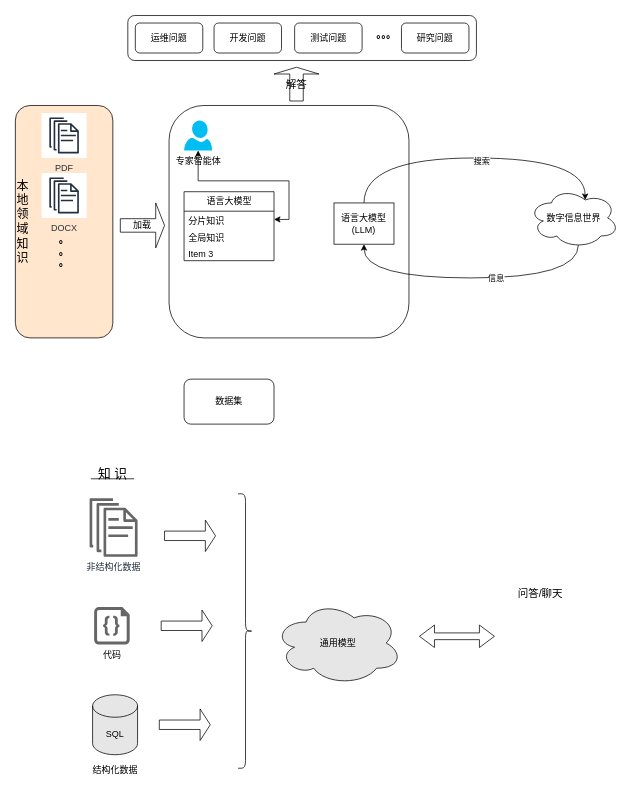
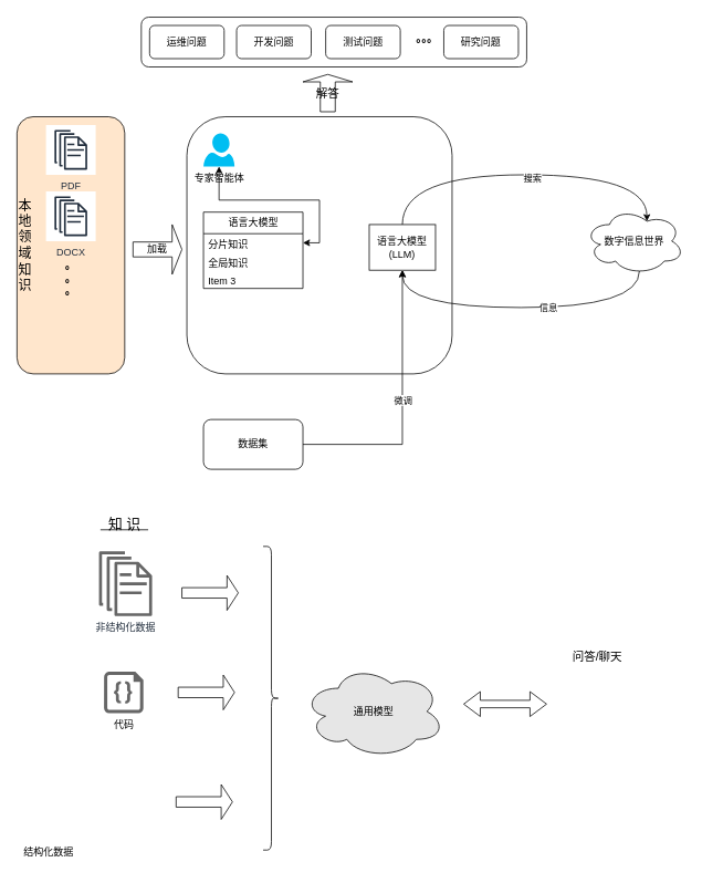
  <mxCell id="0" />
  <mxCell id="1" parent="0" />
  <mxCell id="2" value="&lt;font style=&quot;font-size: 16px;&quot;&gt;本&lt;br&gt;地&lt;br&gt;领&lt;br&gt;域&lt;br&gt;知&lt;br&gt;&lt;/font&gt;&lt;div style=&quot;font-size: 16px;&quot;&gt;&lt;span style=&quot;background-color: initial;&quot;&gt;&lt;font style=&quot;font-size: 16px;&quot;&gt;识&lt;/font&gt;&lt;/span&gt;&lt;/div&gt;" style="rounded=1;whiteSpace=wrap;html=1;rotation=0;align=left;fillColor=#ffe6cc;" vertex="1" parent="1"><mxGeometry x="20" y="140" width="130" height="310" as="geometry" /></mxCell>
  <mxCell id="3" value="" style="rounded=1;whiteSpace=wrap;html=1;" parent="1" vertex="1"><mxGeometry x="225" y="140" width="320" height="310" as="geometry" /></mxCell>
  <mxCell id="4" style="edgeStyle=orthogonalEdgeStyle;curved=1;rounded=0;orthogonalLoop=1;jettySize=auto;html=1;exitX=0.5;exitY=0;exitDx=0;exitDy=0;entryX=0.625;entryY=0.2;entryDx=0;entryDy=0;entryPerimeter=0;" edge="1" parent="1" source="6" target="9"><mxGeometry relative="1" as="geometry"><Array as="points"><mxPoint x="485" y="210" /><mxPoint x="780" y="210" /></Array></mxGeometry></mxCell>
  <mxCell id="5" value="搜索" style="edgeLabel;html=1;align=center;verticalAlign=middle;resizable=0;points=[];" vertex="1" connectable="0" parent="4"><mxGeometry x="0.049" y="-3" relative="1" as="geometry"><mxPoint as="offset" /></mxGeometry></mxCell>
  <mxCell id="6" value="语言大模型&lt;br&gt;(LLM)" style="rounded=0;whiteSpace=wrap;html=1;" vertex="1" parent="1"><mxGeometry x="445" y="270" width="80" height="55" as="geometry" /></mxCell>
  <mxCell id="7" style="edgeStyle=orthogonalEdgeStyle;curved=1;rounded=0;orthogonalLoop=1;jettySize=auto;html=1;exitX=0.55;exitY=0.95;exitDx=0;exitDy=0;exitPerimeter=0;entryX=0.5;entryY=1;entryDx=0;entryDy=0;" edge="1" parent="1" source="9" target="6"><mxGeometry relative="1" as="geometry"><Array as="points"><mxPoint x="771" y="370" /><mxPoint x="485" y="370" /></Array></mxGeometry></mxCell>
  <mxCell id="8" value="信息" style="edgeLabel;html=1;align=center;verticalAlign=middle;resizable=0;points=[];" vertex="1" connectable="0" parent="7"><mxGeometry x="-0.173" relative="1" as="geometry"><mxPoint as="offset" /></mxGeometry></mxCell>
  <mxCell id="9" value="数字信息世界" style="ellipse;shape=cloud;whiteSpace=wrap;html=1;" vertex="1" parent="1"><mxGeometry x="705" y="250" width="120" height="80" as="geometry" /></mxCell>
  <mxCell id="10" value="专家智能体" style="verticalLabelPosition=bottom;html=1;verticalAlign=top;align=center;strokeColor=none;fillColor=#00BEF2;shape=mxgraph.azure.user;" vertex="1" parent="1"><mxGeometry x="245" y="160" width="37.5" height="40" as="geometry" /></mxCell>
  <mxCell id="11" value="PDF" style="sketch=0;outlineConnect=0;fontColor=#232F3E;gradientColor=none;strokeColor=#232F3E;fillColor=#ffffff;dashed=0;verticalLabelPosition=bottom;verticalAlign=top;align=center;html=1;fontSize=12;fontStyle=0;aspect=fixed;shape=mxgraph.aws4.resourceIcon;resIcon=mxgraph.aws4.documents;" vertex="1" parent="1"><mxGeometry x="55" y="150" width="60" height="60" as="geometry" /></mxCell>
  <mxCell id="12" value="DOCX" style="sketch=0;outlineConnect=0;fontColor=#232F3E;gradientColor=none;strokeColor=#232F3E;fillColor=#ffffff;dashed=0;verticalLabelPosition=bottom;verticalAlign=top;align=center;html=1;fontSize=12;fontStyle=0;aspect=fixed;shape=mxgraph.aws4.resourceIcon;resIcon=mxgraph.aws4.documents;" vertex="1" parent="1"><mxGeometry x="55" y="230" width="60" height="60" as="geometry" /></mxCell>
  <mxCell id="13" value="语言大模型" style="swimlane;fontStyle=0;childLayout=stackLayout;horizontal=1;startSize=26;fillColor=none;horizontalStack=0;resizeParent=1;resizeParentMax=0;resizeLast=0;collapsible=1;marginBottom=0;html=1;" vertex="1" parent="1"><mxGeometry x="245" y="255" width="120" height="92" as="geometry" /></mxCell>
  <mxCell id="14" value="分片知识" style="text;strokeColor=none;fillColor=none;align=left;verticalAlign=top;spacingLeft=4;spacingRight=4;overflow=hidden;rotatable=0;points=[[0,0.5],[1,0.5]];portConstraint=eastwest;whiteSpace=wrap;html=1;" vertex="1" parent="13"><mxGeometry y="26" width="120" height="22" as="geometry" /></mxCell>
  <mxCell id="15" value="全局知识" style="text;strokeColor=none;fillColor=none;align=left;verticalAlign=top;spacingLeft=4;spacingRight=4;overflow=hidden;rotatable=0;points=[[0,0.5],[1,0.5]];portConstraint=eastwest;whiteSpace=wrap;html=1;" vertex="1" parent="13"><mxGeometry y="48" width="120" height="22" as="geometry" /></mxCell>
  <mxCell id="16" value="Item 3" style="text;strokeColor=none;fillColor=none;align=left;verticalAlign=top;spacingLeft=4;spacingRight=4;overflow=hidden;rotatable=0;points=[[0,0.5],[1,0.5]];portConstraint=eastwest;whiteSpace=wrap;html=1;" vertex="1" parent="13"><mxGeometry y="70" width="120" height="22" as="geometry" /></mxCell>
  <mxCell id="17" value="" style="rounded=1;whiteSpace=wrap;html=1;" vertex="1" parent="1"><mxGeometry x="170" y="20" width="465" height="60" as="geometry" /></mxCell>
  <mxCell id="18" value="&lt;font style=&quot;font-size: 13px;&quot;&gt;&lt;b&gt;。&lt;br&gt;。&lt;br&gt;。&lt;/b&gt;&lt;/font&gt;" style="text;strokeColor=none;align=center;fillColor=none;html=1;verticalAlign=middle;whiteSpace=wrap;rounded=0;" vertex="1" parent="1"><mxGeometry x="55" y="310" width="60" height="50" as="geometry" /></mxCell>
  <mxCell id="19" value="运维问题" style="rounded=1;whiteSpace=wrap;html=1;" vertex="1" parent="1"><mxGeometry x="180" y="30" width="90" height="40" as="geometry" /></mxCell>
  <mxCell id="20" value="开发问题" style="rounded=1;whiteSpace=wrap;html=1;" vertex="1" parent="1"><mxGeometry x="285" y="30" width="90" height="40" as="geometry" /></mxCell>
  <mxCell id="21" value="加载" style="shape=singleArrow;whiteSpace=wrap;html=1;" vertex="1" parent="1"><mxGeometry x="160" y="270" width="59" height="60" as="geometry" /></mxCell>
  <mxCell id="22" value="研究问题" style="rounded=1;whiteSpace=wrap;html=1;" vertex="1" parent="1"><mxGeometry x="535" y="30" width="90" height="40" as="geometry" /></mxCell>
  <mxCell id="23" value="测试问题" style="rounded=1;whiteSpace=wrap;html=1;" vertex="1" parent="1"><mxGeometry x="392.5" y="30" width="90" height="40" as="geometry" /></mxCell>
  <mxCell id="24" value="&lt;font style=&quot;font-size: 13px;&quot;&gt;&lt;b&gt;。。。&lt;/b&gt;&lt;/font&gt;" style="text;strokeColor=none;align=center;fillColor=none;html=1;verticalAlign=middle;whiteSpace=wrap;rounded=0;" vertex="1" parent="1"><mxGeometry x="485" y="20" width="60" height="50" as="geometry" /></mxCell>
  <mxCell id="25" value="&lt;font style=&quot;font-size: 14px;&quot;&gt;解答&lt;/font&gt;" style="shape=singleArrow;direction=north;whiteSpace=wrap;html=1;" vertex="1" parent="1"><mxGeometry x="365" y="89" width="60" height="45" as="geometry" /></mxCell>
  <mxCell id="26" style="edgeStyle=orthogonalEdgeStyle;rounded=0;orthogonalLoop=1;jettySize=auto;html=1;exitX=1;exitY=0.5;exitDx=0;exitDy=0;startArrow=classic;startFill=1;" edge="1" parent="1" source="14" target="10"><mxGeometry relative="1" as="geometry" /></mxCell>
+ <mxCell id="27" style="edgeStyle=orthogonalEdgeStyle;rounded=0;orthogonalLoop=1;jettySize=auto;html=1;entryX=0.5;entryY=1;entryDx=0;entryDy=0;" edge="1" parent="1" source="29" target="6"><mxGeometry relative="1" as="geometry"><mxPoint x="485" y="340" as="targetPoint" /></mxGeometry></mxCell>
+ <mxCell id="28" value="微调" style="edgeLabel;html=1;align=center;verticalAlign=middle;resizable=0;points=[];" vertex="1" connectable="0" parent="27"><mxGeometry x="-0.379" y="-1" relative="1" as="geometry"><mxPoint x="18" y="-55" as="offset" /></mxGeometry></mxCell>
  <mxCell id="29" value="数据集" style="rounded=1;whiteSpace=wrap;html=1;" vertex="1" parent="1"><mxGeometry x="245" y="505" width="120" height="60" as="geometry" /></mxCell>
  <mxCell id="30" value="通用模型" style="ellipse;shape=cloud;whiteSpace=wrap;html=1;fillColor=#E6E6E6;" vertex="1" parent="1"><mxGeometry x="365" y="801" width="171" height="112" as="geometry" /></mxCell>
  <mxCell id="31" value="非结构化数据" style="sketch=0;outlineConnect=0;fontColor=#232F3E;gradientColor=none;fillColor=#666666;strokeColor=none;dashed=0;verticalLabelPosition=bottom;verticalAlign=top;align=center;html=1;fontSize=12;fontStyle=0;aspect=fixed;pointerEvents=1;shape=mxgraph.aws4.documents;" vertex="1" parent="1"><mxGeometry x="119" y="664" width="64" height="78" as="geometry" /></mxCell>
- <mxCell id="32" value="SQL" style="shape=cylinder3;whiteSpace=wrap;html=1;boundedLbl=1;backgroundOutline=1;size=15;fillColor=#E6E6E6;" vertex="1" parent="1"><mxGeometry x="123" y="926" width="60" height="80" as="geometry" /></mxCell>
  <mxCell id="33" value="代码" style="verticalLabelPosition=bottom;html=1;verticalAlign=top;align=center;strokeColor=none;fillColor=#666666;shape=mxgraph.azure.code_file;pointerEvents=1;" vertex="1" parent="1"><mxGeometry x="125" y="809" width="47.5" height="50" as="geometry" /></mxCell>
  <mxCell id="34" value="&lt;u&gt;&lt;font style=&quot;font-size: 17px;&quot;&gt;&amp;nbsp; 知 识&amp;nbsp;&amp;nbsp;&lt;/font&gt;&lt;/u&gt;" style="text;strokeColor=none;align=center;fillColor=none;html=1;verticalAlign=middle;whiteSpace=wrap;rounded=0;" vertex="1" parent="1"><mxGeometry x="120" y="617" width="60" height="30" as="geometry" /></mxCell>
  <mxCell id="35" value="" style="shape=curlyBracket;whiteSpace=wrap;html=1;rounded=1;flipH=1;labelPosition=right;verticalLabelPosition=middle;align=left;verticalAlign=middle;" vertex="1" parent="1"><mxGeometry x="317" y="658" width="20" height="366" as="geometry" /></mxCell>
- <mxCell id="36" value="结构化数据" style="text;strokeColor=none;align=center;fillColor=none;html=1;verticalAlign=middle;whiteSpace=wrap;rounded=0;" vertex="1" parent="1"><mxGeometry x="112.5" y="1012" width="81" height="30" as="geometry" /></mxCell>
+ <mxCell id="36" value="结构化数据" style="text;strokeColor=none;align=center;fillColor=none;html=1;verticalAlign=middle;whiteSpace=wrap;rounded=0;" vertex="1" parent="1"><mxGeometry x="17.5" y="1012" width="81" height="30" as="geometry" /></mxCell>
  <mxCell id="37" value="" style="shape=singleArrow;whiteSpace=wrap;html=1;" vertex="1" parent="1"><mxGeometry x="219" y="693" width="68" height="42" as="geometry" /></mxCell>
  <mxCell id="38" value="" style="shape=singleArrow;whiteSpace=wrap;html=1;" vertex="1" parent="1"><mxGeometry x="214.5" y="813" width="68" height="42" as="geometry" /></mxCell>
  <mxCell id="39" value="" style="shape=singleArrow;whiteSpace=wrap;html=1;" vertex="1" parent="1"><mxGeometry x="212" y="945" width="68" height="42" as="geometry" /></mxCell>
  <mxCell id="40" value="&lt;font style=&quot;font-size: 14px;&quot;&gt;问答/聊天&lt;/font&gt;" style="text;strokeColor=none;align=center;fillColor=none;html=1;verticalAlign=middle;whiteSpace=wrap;rounded=0;" vertex="1" parent="1"><mxGeometry x="682" y="776" width="77" height="30" as="geometry" /></mxCell>
  <mxCell id="41" value="" style="shape=doubleArrow;whiteSpace=wrap;html=1;" vertex="1" parent="1"><mxGeometry x="559" y="833" width="100" height="30" as="geometry" /></mxCell>
  <mxCell id="42" value="" style="shape=image;html=1;verticalAlign=top;verticalLabelPosition=bottom;labelBackgroundColor=#ffffff;imageAspect=0;aspect=fixed;image=https://cdn1.iconfinder.com/data/icons/ionicons-fill-vol-2/512/person-128.png" vertex="1" parent="1"><mxGeometry x="691" y="815" width="59" height="59" as="geometry" /></mxCell>
